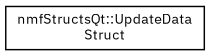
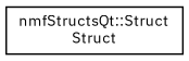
  digraph {
    rankdir=LR
    fontname="IBM Plex Sans"
-   n1 [color=black fillcolor=white fontname="IBM Plex Sans" fontsize=10 height=0.2 label="nmfStructsQt::UpdateData\lStruct" shape=record style=filled width=0.4]
+   n1 [color=black fillcolor=white fontname="IBM Plex Sans" fontsize=10 height=0.2 label="nmfStructsQt::Struct\lStruct" shape=record style=filled width=0.4]
  }
